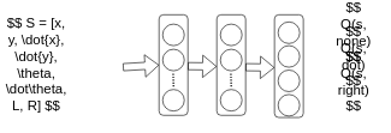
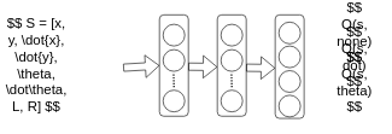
  <mxCell id="0" />
  <mxCell id="1" parent="0" />
  <mxCell id="2" value="" style="rounded=1;whiteSpace=wrap;html=1;" parent="1" vertex="1"><mxGeometry x="220" y="20" width="40" height="140" as="geometry" /></mxCell>
  <mxCell id="3" value="" style="ellipse;whiteSpace=wrap;html=1;" parent="1" vertex="1"><mxGeometry x="225" y="33" width="30" height="30" as="geometry" /></mxCell>
  <mxCell id="4" value="" style="ellipse;whiteSpace=wrap;html=1;" parent="1" vertex="1"><mxGeometry x="225" y="68" width="30" height="30" as="geometry" /></mxCell>
  <mxCell id="5" value="" style="endArrow=none;dashed=1;html=1;dashPattern=1 1;strokeWidth=2;rounded=0;" parent="1" edge="1"><mxGeometry width="50" height="50" relative="1" as="geometry"><mxPoint x="240" y="120" as="sourcePoint" /><mxPoint x="239.55" y="100" as="targetPoint" /></mxGeometry></mxCell>
  <mxCell id="6" value="" style="ellipse;whiteSpace=wrap;html=1;" parent="1" vertex="1"><mxGeometry x="225" y="124" width="30" height="30" as="geometry" /></mxCell>
  <mxCell id="7" value="" style="rounded=1;whiteSpace=wrap;html=1;" parent="1" vertex="1"><mxGeometry x="300" y="20" width="40" height="140" as="geometry" /></mxCell>
  <mxCell id="8" value="" style="ellipse;whiteSpace=wrap;html=1;" parent="1" vertex="1"><mxGeometry x="305" y="33" width="30" height="30" as="geometry" /></mxCell>
  <mxCell id="9" value="" style="ellipse;whiteSpace=wrap;html=1;" parent="1" vertex="1"><mxGeometry x="305" y="68" width="30" height="30" as="geometry" /></mxCell>
  <mxCell id="10" value="" style="endArrow=none;dashed=1;html=1;dashPattern=1 1;strokeWidth=2;rounded=0;" parent="1" edge="1"><mxGeometry width="50" height="50" relative="1" as="geometry"><mxPoint x="320" y="120" as="sourcePoint" /><mxPoint x="319.55" y="100" as="targetPoint" /></mxGeometry></mxCell>
  <mxCell id="11" value="" style="ellipse;whiteSpace=wrap;html=1;" parent="1" vertex="1"><mxGeometry x="305" y="124" width="30" height="30" as="geometry" /></mxCell>
  <mxCell id="12" value="" style="rounded=1;whiteSpace=wrap;html=1;" parent="1" vertex="1"><mxGeometry x="380" y="20" width="40" height="143" as="geometry" /></mxCell>
  <mxCell id="13" value="" style="ellipse;whiteSpace=wrap;html=1;" parent="1" vertex="1"><mxGeometry x="385" y="30" width="30" height="30" as="geometry" /></mxCell>
  <mxCell id="14" value="" style="ellipse;whiteSpace=wrap;html=1;" parent="1" vertex="1"><mxGeometry x="385" y="63" width="30" height="30" as="geometry" /></mxCell>
  <mxCell id="15" value="$$ S = [x, y, \dot{x}, \dot{y}, \theta, \dot\theta, L, R] $$" style="text;html=1;strokeColor=none;fillColor=none;align=center;verticalAlign=middle;whiteSpace=wrap;rounded=0;strokeWidth=5;fontSize=19;" parent="1" vertex="1"><mxGeometry x="20" y="75" width="60" height="30" as="geometry" /></mxCell>
  <mxCell id="16" value="" style="ellipse;whiteSpace=wrap;html=1;" vertex="1" parent="1"><mxGeometry x="385" y="131" width="30" height="30" as="geometry" /></mxCell>
  <mxCell id="17" value="" style="ellipse;whiteSpace=wrap;html=1;" vertex="1" parent="1"><mxGeometry x="385" y="97" width="30" height="30" as="geometry" /></mxCell>
  <mxCell id="18" value="$$ Q(s, none) $$" style="text;html=1;strokeColor=none;fillColor=none;align=center;verticalAlign=middle;whiteSpace=wrap;rounded=0;strokeWidth=5;fontSize=19;" vertex="1" parent="1"><mxGeometry x="460" y="30" width="60" height="30" as="geometry" /></mxCell>
  <mxCell id="19" value="$$ Q(s, dot) $$" style="text;html=1;strokeColor=none;fillColor=none;align=center;verticalAlign=middle;whiteSpace=wrap;rounded=0;strokeWidth=5;fontSize=19;" vertex="1" parent="1"><mxGeometry x="460" y="63" width="60" height="30" as="geometry" /></mxCell>
- <mxCell id="20" value="$$ Q(s, right) $$" style="text;html=1;strokeColor=none;fillColor=none;align=center;verticalAlign=middle;whiteSpace=wrap;rounded=0;strokeWidth=5;fontSize=19;" vertex="1" parent="1"><mxGeometry x="460" y="98" width="60" height="30" as="geometry" /></mxCell>
+ <mxCell id="20" value="$$ Q(s, theta) $$" style="text;html=1;strokeColor=none;fillColor=none;align=center;verticalAlign=middle;whiteSpace=wrap;rounded=0;strokeWidth=5;fontSize=19;" vertex="1" parent="1"><mxGeometry x="460" y="98" width="60" height="30" as="geometry" /></mxCell>
  <mxCell id="21" value="" style="shape=flexArrow;endArrow=classic;html=1;rounded=0;entryX=0;entryY=0.5;entryDx=0;entryDy=0;" edge="1" parent="1" target="2"><mxGeometry width="50" height="50" relative="1" as="geometry"><mxPoint x="170" y="93" as="sourcePoint" /><mxPoint x="220" y="43" as="targetPoint" /></mxGeometry></mxCell>
  <mxCell id="22" value="" style="shape=flexArrow;endArrow=classic;html=1;rounded=0;" edge="1" parent="1"><mxGeometry width="50" height="50" relative="1" as="geometry"><mxPoint x="260" y="91.5" as="sourcePoint" /><mxPoint x="300" y="92" as="targetPoint" /></mxGeometry></mxCell>
  <mxCell id="23" value="" style="shape=flexArrow;endArrow=classic;html=1;rounded=0;" edge="1" parent="1"><mxGeometry width="50" height="50" relative="1" as="geometry"><mxPoint x="340" y="93" as="sourcePoint" /><mxPoint x="380" y="93.5" as="targetPoint" /></mxGeometry></mxCell>
